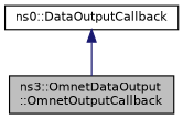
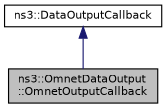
  digraph {
    node [color=black fontname=Helvetica fontsize=10 shape=record style=filled]
    n1 [fillcolor=grey75 fontcolor=black height=0.2 label="ns3::OmnetDataOutput\l::OmnetOutputCallback" width=0.4]
-   n2 [fillcolor=white height=0.2 label="ns0::DataOutputCallback" width=0.4]
+   n2 [fillcolor=white height=0.2 label="ns3::DataOutputCallback" width=0.4]
    n2 -> n1 [color=midnightblue dir=back fontname=Helvetica fontsize=10 labelfontname=Helvetica labelfontsize=10 style=solid]
  }
